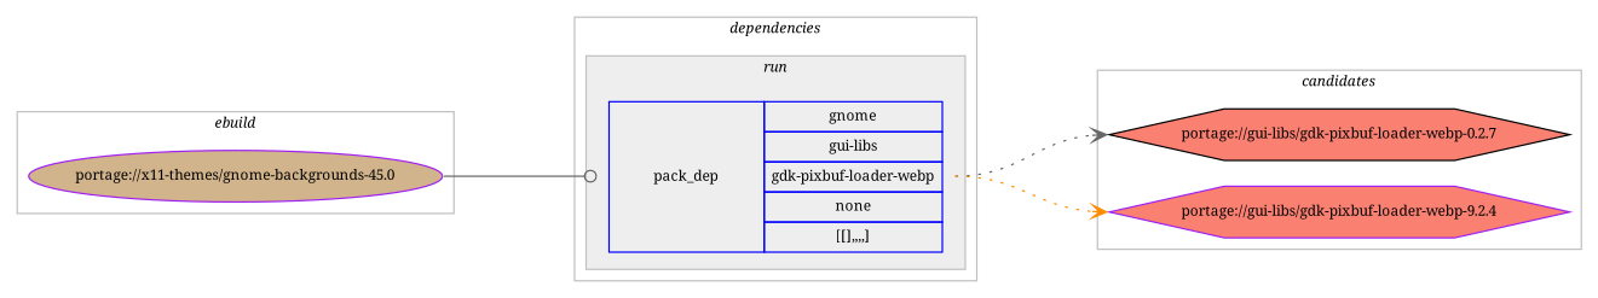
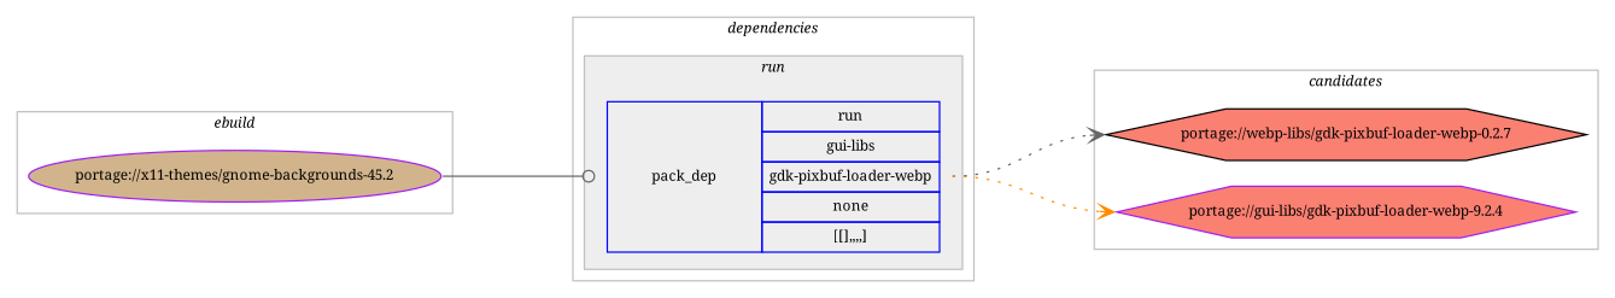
  digraph {
    compound=true
    concentrate=true
    fontname="Noto Serif"
    fontsize=10
    newrank=true
    rankdir=LR
    ranksep=1.5
    node [color=purple fillcolor=salmon fontname="Noto Serif" fontsize=10 shape=hexagon style=filled]
    edge [arrowhead=vee color=gray40 fontname="Noto Serif" headport=w style=dotted tailport=e weight=100]
-   n1 [fillcolor=tan label="portage://x11-themes/gnome-backgrounds-45.0" shape=ellipse width=4]
-   n2 [color=blue label=<<TABLE BORDER="0" CELLBORDER="1" CELLSPACING="0" CELLPADDING="4" WIDTH="220"><TR><TD ROWSPAN="6" CELLPADDING="30">pack_dep</TD></TR><TR><TD WIDTH="110">gnome</TD></TR><TR><TD>gui-libs</TD></TR><TR><TD>gdk-pixbuf-loader-webp</TD></TR><TR><TD>none</TD></TR><TR><TD>[[],,,,]</TD></TR></TABLE>> shape=none fillcolor="" style=""]
-   n3 [color=black label="portage://gui-libs/gdk-pixbuf-loader-webp-0.2.7" width=4]
+   n1 [fillcolor=tan label="portage://x11-themes/gnome-backgrounds-45.2" shape=ellipse width=4]
+   n2 [color=blue label=<<TABLE BORDER="0" CELLBORDER="1" CELLSPACING="0" CELLPADDING="4" WIDTH="220"><TR><TD ROWSPAN="6" CELLPADDING="30">pack_dep</TD></TR><TR><TD WIDTH="110">run</TD></TR><TR><TD>gui-libs</TD></TR><TR><TD>gdk-pixbuf-loader-webp</TD></TR><TR><TD>none</TD></TR><TR><TD>[[],,,,]</TD></TR></TABLE>> shape=none fillcolor="" style=""]
+   n3 [color=black label="portage://webp-libs/gdk-pixbuf-loader-webp-0.2.7" width=4]
    n4 [label="portage://gui-libs/gdk-pixbuf-loader-webp-9.2.4" width=4]
    subgraph cluster_1 {
      color=gray
      label=<<i>dependencies</i>>
      subgraph cluster_2 {
        color=gray
        fillcolor="#eeeeee"
        label=<<i>compile</i>>
        style=filled
      }
      subgraph cluster_3 {
        color=gray
        fillcolor="#eeeeee"
        label=<<i>compile and run</i>>
        style=filled
      }
      subgraph cluster_4 {
        color=gray
        fillcolor="#eeeeee"
        label=<<i>run</i>>
        style=filled
        subgraph sub_5 {
          color=gray
          fillcolor="#eeeeee"
          label=<<i>run</i>>
          style=filled
          n2
        }
      }
    }
    subgraph cluster_6 {
      color=gray
      label=<<i>ebuild</i>>
      n1
    }
    subgraph cluster_7 {
      color=gray
      label=<<i>candidates</i>>
      rank=same
      subgraph sub_8 {
        color=black
        label=<<i>candidates</i>>
        nodesep=1
        rank=same
        n3
        n4
      }
    }
    n1 -> n2 [arrowhead=odot style=solid weight=20]
    n2 -> n3
    n2 -> n4 [color=darkorange]
  }
